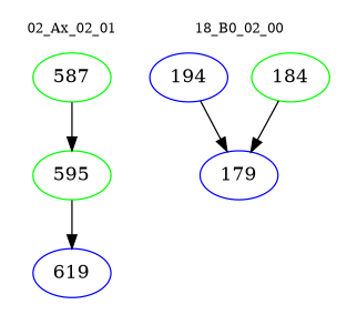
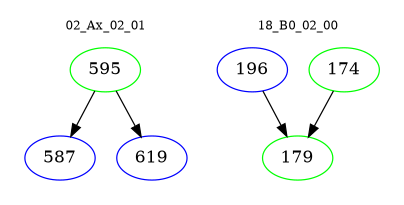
  digraph {
    node [color=blue]
    edge [color=black]
    n1 [color=green label=595]
-   n2 [color=green label=587]
+   n2 [label=587]
    n3 [label=619]
-   n4 [color=green label=184]
-   n5 [label=179]
-   n6 [label=194]
+   n4 [color=green label=174]
+   n5 [color=green label=179]
+   n6 [label=196]
    subgraph cluster_1 {
      color=white
      fontsize=10
      label="02_Ax_02_01"
      n1
      n2
      n3
    }
    subgraph cluster_2 {
      color=white
      fontsize=10
      label="18_B0_02_00"
      n4
      n5
      n6
    }
-   n2 -> n1
+   n1 -> n2
    n1 -> n3
    n4 -> n5
    n6 -> n5
  }
